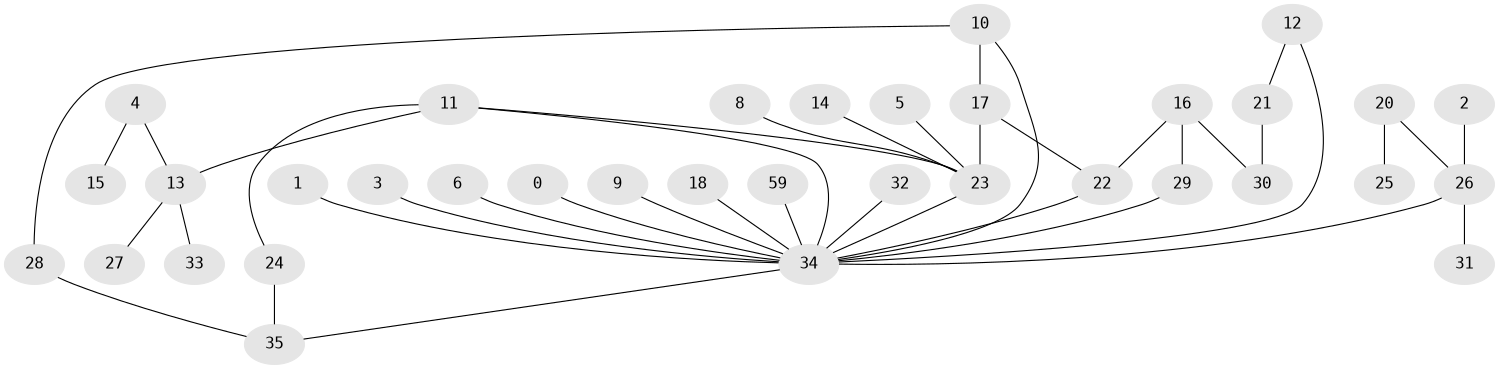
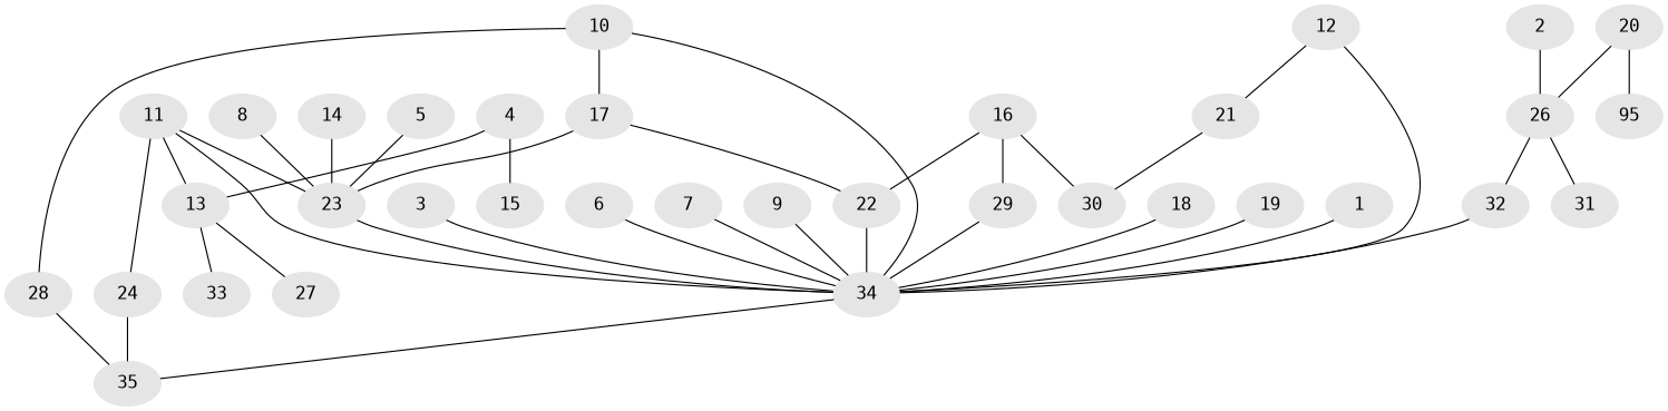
  graph {
    fontname="DejaVu Sans Mono"
    node [color=gray90 fontname="DejaVu Sans Mono" style=filled]
    edge [fontname="DejaVu Sans Mono" weight=1.0]
    1
    34
    35
    2
    26
    31
    3
    4
    13
    15
    27
    33
    5
    23
    6
-   7 [label=0]
+   7
    8
    9
    10
    17
    28
    22
    11
    24
    12
    21
    30
    14
    16
    29
    18
-   19 [label=59]
+   19
    20
-   25
+   25 [label=95]
    32
    1 -- 34
    34 -- 35
    2 -- 26
-   26 -- 34
+   26 -- 32
    26 -- 31
    3 -- 34
    4 -- 13
    4 -- 15
    13 -- 27
    13 -- 33
    5 -- 23
    23 -- 34
    6 -- 34
    7 -- 34
    8 -- 23
    9 -- 34
    10 -- 34
    10 -- 17
    10 -- 28
    17 -- 23 [weight=2.0]
    17 -- 22
    28 -- 35
    22 -- 34
    11 -- 34
    11 -- 13
    11 -- 23
    11 -- 24
    24 -- 35
    12 -- 34
    12 -- 21
    21 -- 30
    14 -- 23
    16 -- 22
    16 -- 30
    16 -- 29
    29 -- 34
    18 -- 34
    19 -- 34
    20 -- 26
    20 -- 25
    32 -- 34
  }
